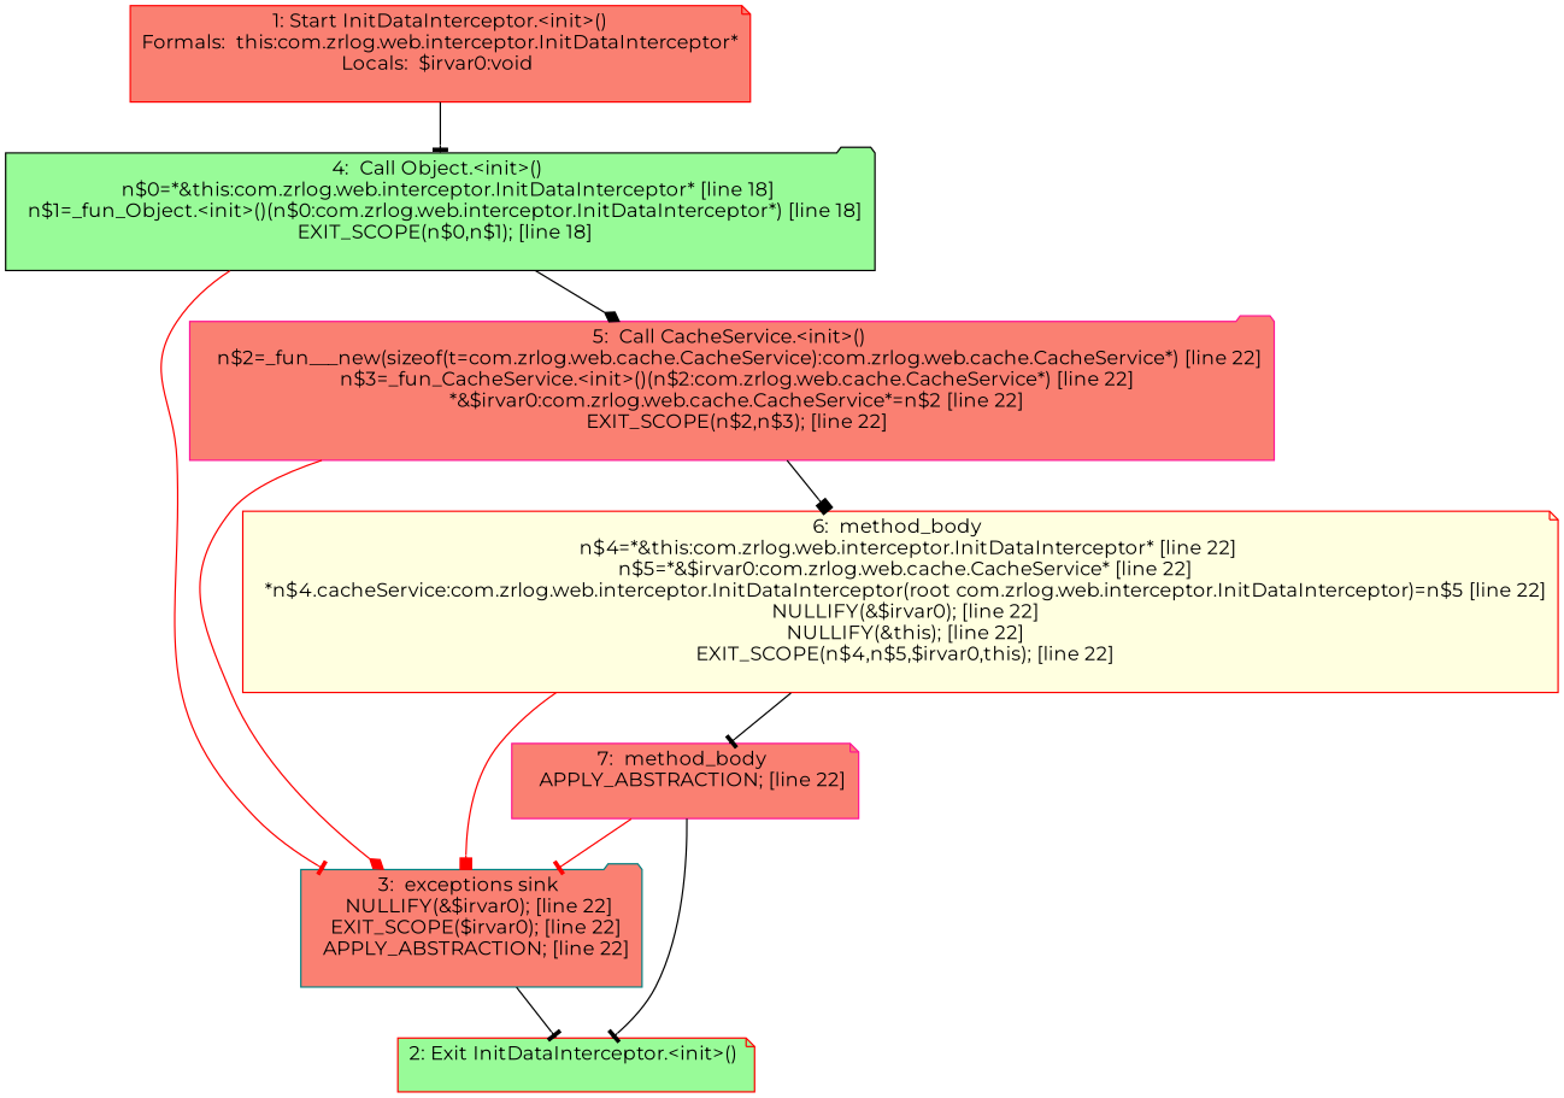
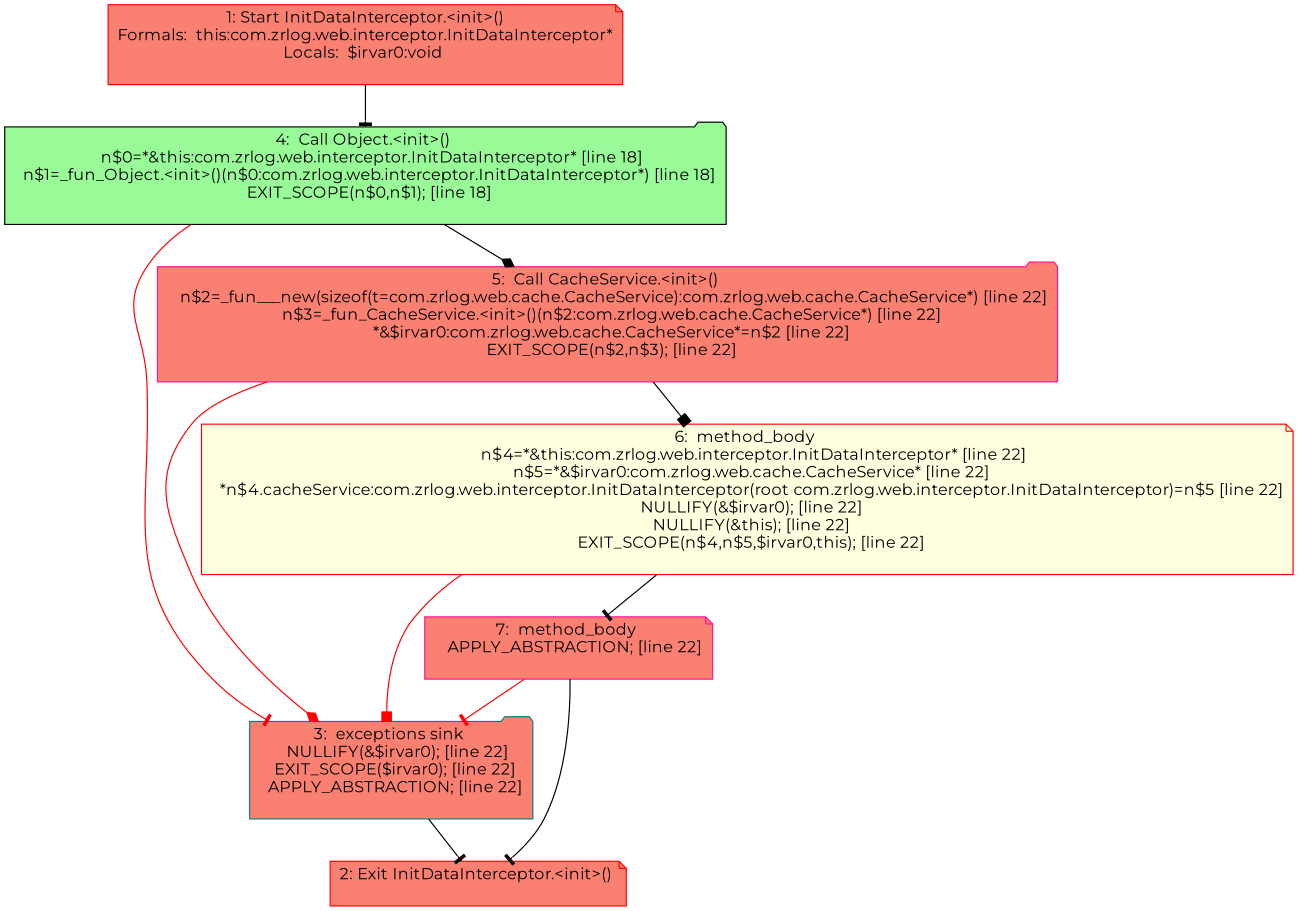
  digraph {
    fontname=Montserrat
    node [color=red style=filled fillcolor=salmon shape=note fontname=Montserrat]
    edge [arrowhead=tee fontname=Montserrat]
    n1 [label="1: Start InitDataInterceptor.<init>()\nFormals:  this:com.zrlog.web.interceptor.InitDataInterceptor*\nLocals:  $irvar0:void \n  "]
    n2 [label="4:  Call Object.<init>() \n   n$0=*&this:com.zrlog.web.interceptor.InitDataInterceptor* [line 18]\n  n$1=_fun_Object.<init>()(n$0:com.zrlog.web.interceptor.InitDataInterceptor*) [line 18]\n  EXIT_SCOPE(n$0,n$1); [line 18]\n " shape=folder fillcolor=palegreen color=black]
    n3 [label="3:  exceptions sink \n   NULLIFY(&$irvar0); [line 22]\n  EXIT_SCOPE($irvar0); [line 22]\n  APPLY_ABSTRACTION; [line 22]\n " shape=folder color=teal]
    n4 [label="5:  Call CacheService.<init>() \n   n$2=_fun___new(sizeof(t=com.zrlog.web.cache.CacheService):com.zrlog.web.cache.CacheService*) [line 22]\n  n$3=_fun_CacheService.<init>()(n$2:com.zrlog.web.cache.CacheService*) [line 22]\n  *&$irvar0:com.zrlog.web.cache.CacheService*=n$2 [line 22]\n  EXIT_SCOPE(n$2,n$3); [line 22]\n " shape=folder color=deeppink]
-   n5 [label="2: Exit InitDataInterceptor.<init>() \n  " fillcolor=palegreen]
+   n5 [label="2: Exit InitDataInterceptor.<init>() \n  "]
    n6 [label="6:  method_body \n   n$4=*&this:com.zrlog.web.interceptor.InitDataInterceptor* [line 22]\n  n$5=*&$irvar0:com.zrlog.web.cache.CacheService* [line 22]\n  *n$4.cacheService:com.zrlog.web.interceptor.InitDataInterceptor(root com.zrlog.web.interceptor.InitDataInterceptor)=n$5 [line 22]\n  NULLIFY(&$irvar0); [line 22]\n  NULLIFY(&this); [line 22]\n  EXIT_SCOPE(n$4,n$5,$irvar0,this); [line 22]\n " fillcolor=lightyellow]
    n7 [label="7:  method_body \n   APPLY_ABSTRACTION; [line 22]\n " color=deeppink]
    n1 -> n2
    n2 -> n3 [color=red]
    n2 -> n4 [arrowhead=diamond]
    n3 -> n5
    n4 -> n3 [color=red arrowhead=diamond]
    n4 -> n6 [arrowhead=box]
    n6 -> n3 [color=red arrowhead=box]
    n6 -> n7
    n7 -> n3 [color=red]
    n7 -> n5
  }
